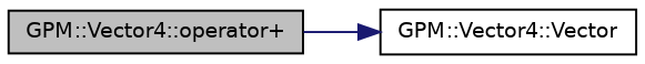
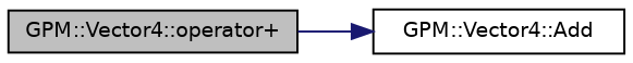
  digraph {
    rankdir=LR
    node [color=black fontname=Helvetica fontsize=10 shape=record style=filled]
    n1 [fillcolor=grey75 fontcolor=black height=0.2 label="GPM::Vector4::operator+" width=0.4]
-   n2 [fillcolor=white height=0.2 label="GPM::Vector4::Vector" width=0.4]
+   n2 [fillcolor=white height=0.2 label="GPM::Vector4::Add" width=0.4]
    n1 -> n2 [color=midnightblue fontname=Helvetica fontsize=10 labelfontname=Helvetica labelfontsize=10 style=solid]
  }
